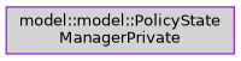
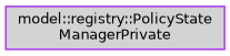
  digraph {
    rankdir=LR
-   n1 [color=purple fillcolor=lightgrey fontname=Helvetica fontsize=10 height=0.2 label="model::model::PolicyState\lManagerPrivate" shape=record style=filled width=0.4]
+   n1 [color=purple fillcolor=lightgrey fontname=Helvetica fontsize=10 height=0.2 label="model::registry::PolicyState\lManagerPrivate" shape=record style=filled width=0.4]
  }
